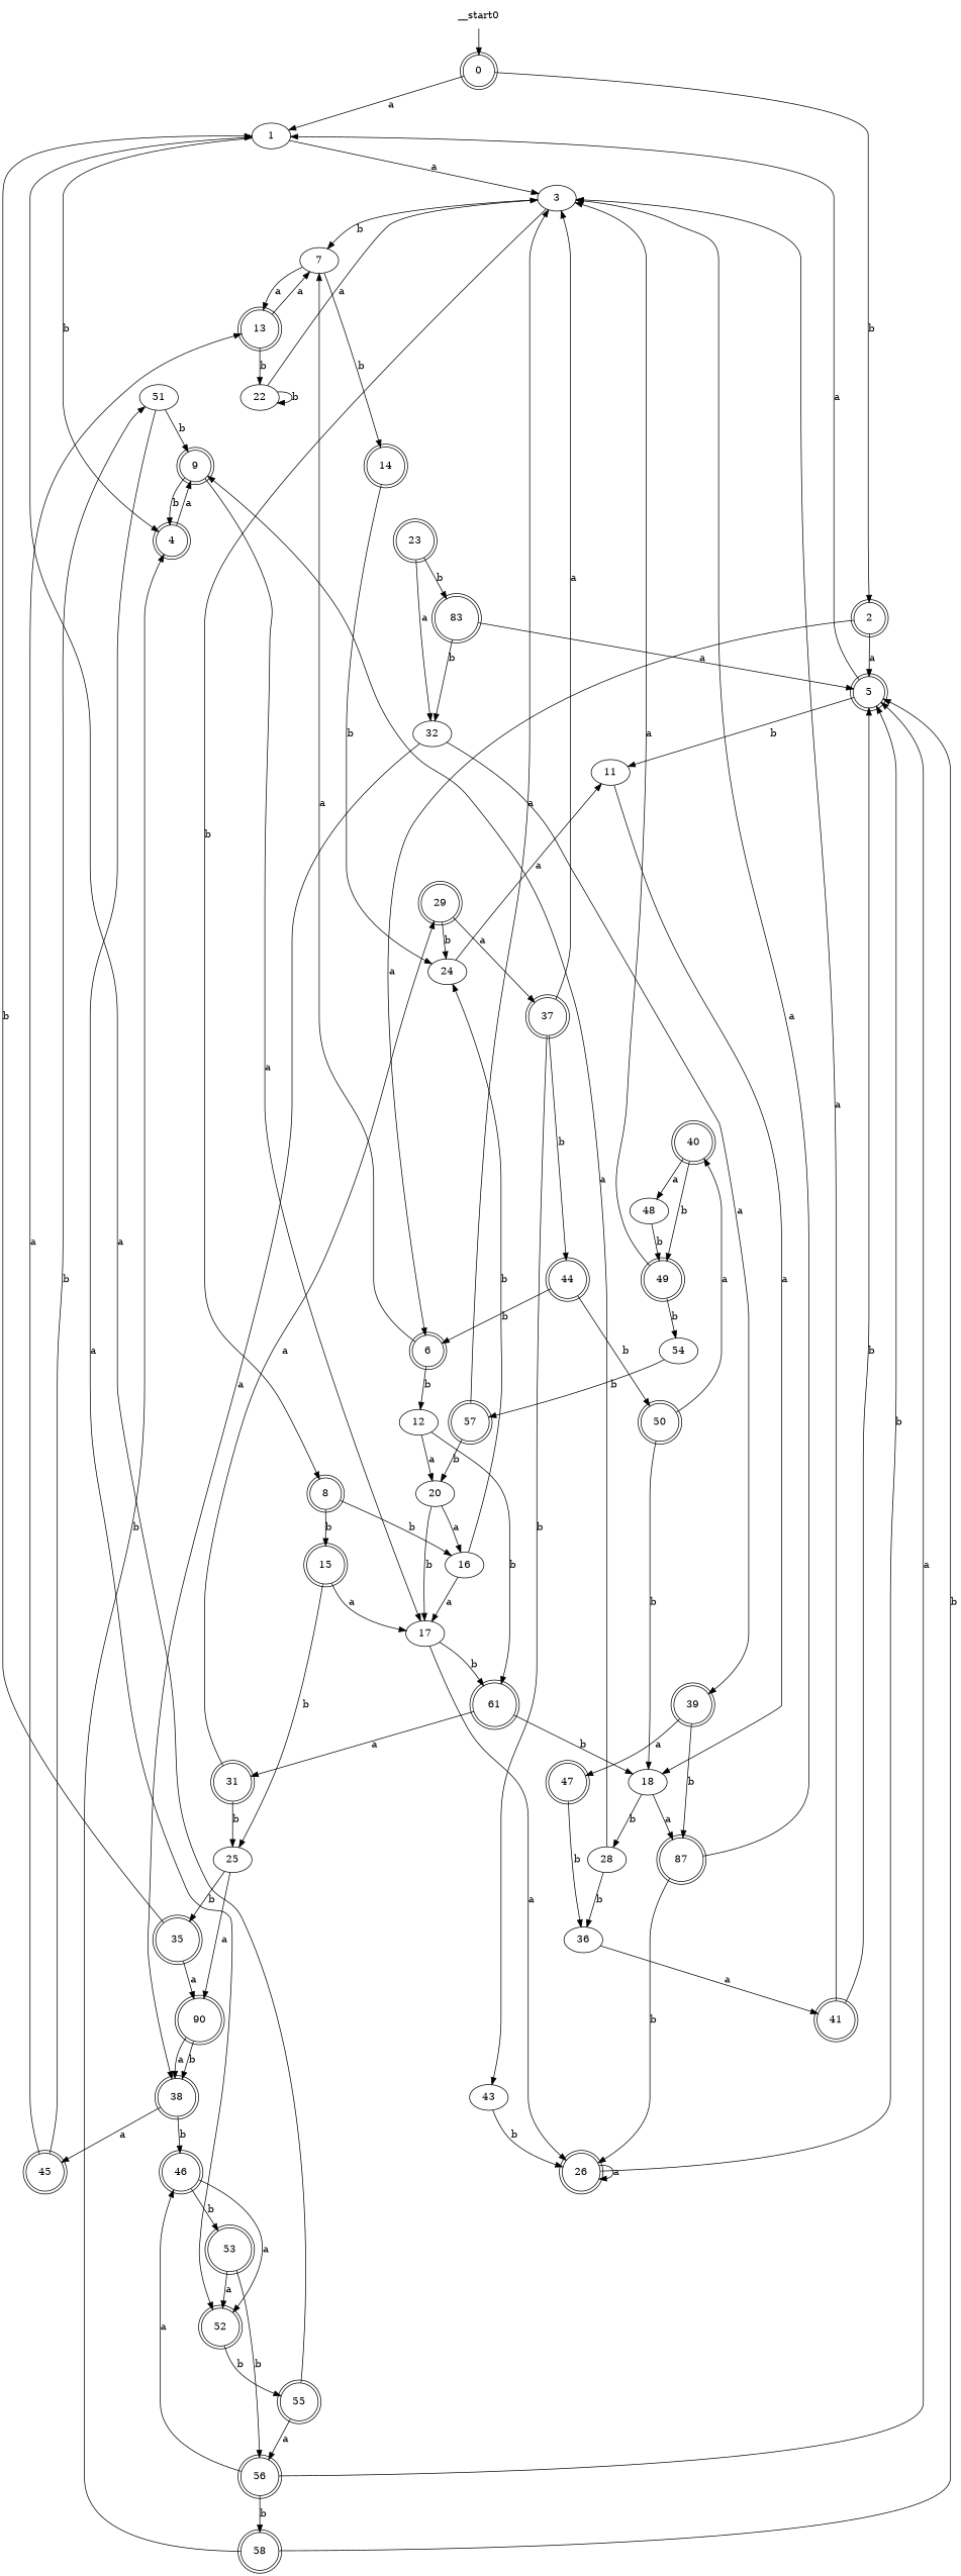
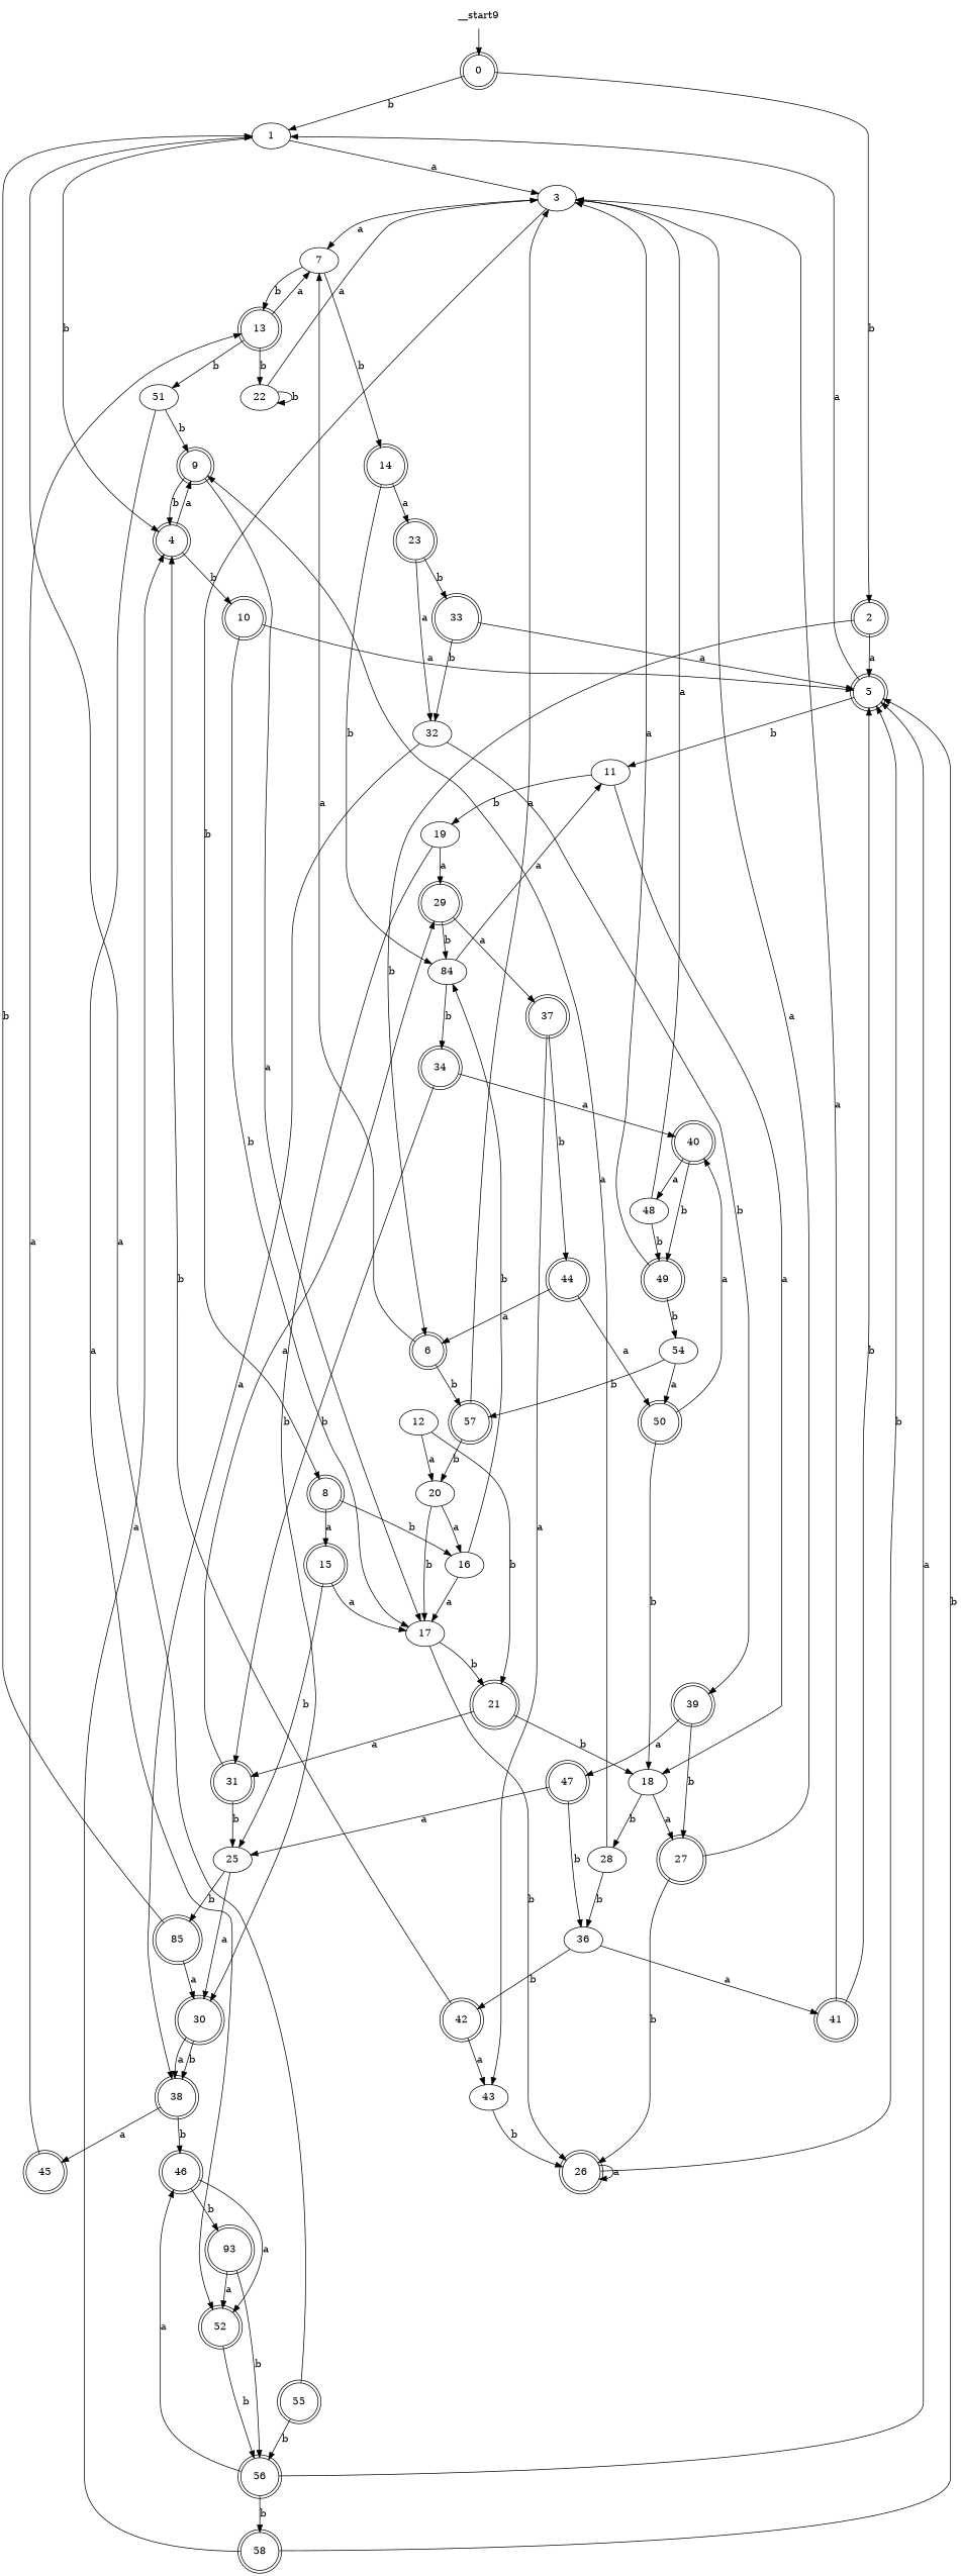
  digraph {
    node [shape=doublecircle]
-   __start0 [shape=none]
+   __start0 [shape=none label=__start9]
    0
    1 [shape=""]
    2
    3 [shape=""]
    4
    5
    6
    7 [shape=""]
    8
    9
+   10
    11 [shape=""]
    12 [shape=""]
    13
    14
    15
    16 [shape=""]
    17 [shape=""]
    18 [shape=""]
+   19 [shape=""]
    20 [shape=""]
-   21 [label=61]
+   21
    22 [shape=""]
    23
-   24 [shape=""]
+   24 [label=84 shape=""]
    25 [shape=""]
    26
-   27 [label=87]
+   27
    28 [shape=""]
    29
-   30 [label=90]
+   30
    31
    32 [shape=""]
-   33 [label=83]
-   35
+   33
+   34
+   35 [label=85]
    36 [shape=""]
    37
    38
    39
    40
    41
+   42
    43 [shape=""]
    44
    45
    46
    47
    48 [shape=""]
    49
    50
    51 [shape=""]
    52
-   53
+   53 [label=93]
    54 [shape=""]
    55
    56
    57
    58
    __start0 -> 0
-   0 -> 1 [label=a]
+   0 -> 1 [label=b]
    0 -> 2 [label=b]
    1 -> 3 [label=a]
    1 -> 4 [label=b]
    2 -> 5 [label=a]
-   2 -> 6 [label=a]
-   3 -> 7 [label=b]
+   2 -> 6 [label=b]
+   3 -> 7 [label=a]
    3 -> 8 [label=b]
    4 -> 9 [label=a]
+   4 -> 10 [label=b]
    5 -> 1 [label=a]
    5 -> 11 [label=b]
    6 -> 7 [label=a]
-   6 -> 12 [label=b]
-   7 -> 13 [label=a]
+   6 -> 57 [label=b]
+   7 -> 13 [label=b]
    7 -> 14 [label=b]
-   8 -> 15 [label=b]
+   8 -> 15 [label=a]
    8 -> 16 [label=b]
    9 -> 4 [label=b]
    9 -> 17 [label=a]
+   10 -> 5 [label=a]
+   10 -> 17 [label=b]
    11 -> 18 [label=a]
+   11 -> 19 [label=b]
    12 -> 20 [label=a]
    12 -> 21 [label=b]
    13 -> 7 [label=a]
    13 -> 22 [label=b]
+   14 -> 23 [label=a]
    14 -> 24 [label=b]
    15 -> 17 [label=a]
    15 -> 25 [label=b]
    16 -> 17 [label=a]
    16 -> 24 [label=b]
    17 -> 21 [label=b]
-   17 -> 26 [label=a]
+   17 -> 26 [label=b]
    18 -> 27 [label=a]
    18 -> 28 [label=b]
+   19 -> 29 [label=a]
+   19 -> 30 [label=b]
    20 -> 16 [label=a]
    20 -> 17 [label=b]
    21 -> 18 [label=b]
    21 -> 31 [label=a]
    22 -> 3 [label=a]
    22 -> 22 [label=b]
    23 -> 32 [label=a]
    23 -> 33 [label=b]
    24 -> 11 [label=a]
+   24 -> 34 [label=b]
    25 -> 30 [label=a]
    25 -> 35 [label=b]
    26 -> 5 [label=b]
    26 -> 26 [label=a]
    27 -> 3 [label=a]
    27 -> 26 [label=b]
    28 -> 9 [label=a]
    28 -> 36 [label=b]
    29 -> 24 [label=b]
    29 -> 37 [label=a]
    30 -> 38 [label=a]
    30 -> 38 [label=b]
    31 -> 25 [label=b]
    31 -> 29 [label=a]
    32 -> 38 [label=a]
-   32 -> 39 [label=a]
+   32 -> 39 [label=b]
    33 -> 5 [label=a]
    33 -> 32 [label=b]
+   34 -> 31 [label=b]
+   34 -> 40 [label=a]
    35 -> 1 [label=b]
    35 -> 30 [label=a]
    36 -> 41 [label=a]
-   37 -> 43 [label=b]
+   36 -> 42 [label=b]
+   37 -> 43 [label=a]
    37 -> 44 [label=b]
    38 -> 45 [label=a]
    38 -> 46 [label=b]
    39 -> 27 [label=b]
    39 -> 47 [label=a]
    40 -> 48 [label=a]
    40 -> 49 [label=b]
    41 -> 3 [label=a]
    41 -> 5 [label=b]
+   42 -> 4 [label=b]
+   42 -> 43 [label=a]
    43 -> 26 [label=b]
-   44 -> 6 [label=b]
-   44 -> 50 [label=b]
+   44 -> 6 [label=a]
+   44 -> 50 [label=a]
    45 -> 13 [label=a]
-   45 -> 51 [label=b]
+   13 -> 51 [label=b]
    46 -> 52 [label=a]
    46 -> 53 [label=b]
+   47 -> 25 [label=a]
    47 -> 36 [label=b]
-   37 -> 3 [label=a]
+   48 -> 3 [label=a]
    48 -> 49 [label=b]
    49 -> 3 [label=a]
    49 -> 54 [label=b]
    50 -> 18 [label=b]
    50 -> 40 [label=a]
    51 -> 9 [label=b]
    51 -> 52 [label=a]
-   52 -> 55 [label=b]
+   52 -> 56 [label=b]
    53 -> 52 [label=a]
    53 -> 56 [label=b]
+   54 -> 50 [label=a]
    54 -> 57 [label=b]
    55 -> 1 [label=a]
-   55 -> 56 [label=a]
+   55 -> 56 [label=b]
    56 -> 5 [label=a]
    56 -> 46 [label=a]
    56 -> 58 [label=b]
    57 -> 3 [label=a]
    57 -> 20 [label=b]
-   58 -> 4 [label=b]
+   58 -> 4 [label=a]
    58 -> 5 [label=b]
  }
